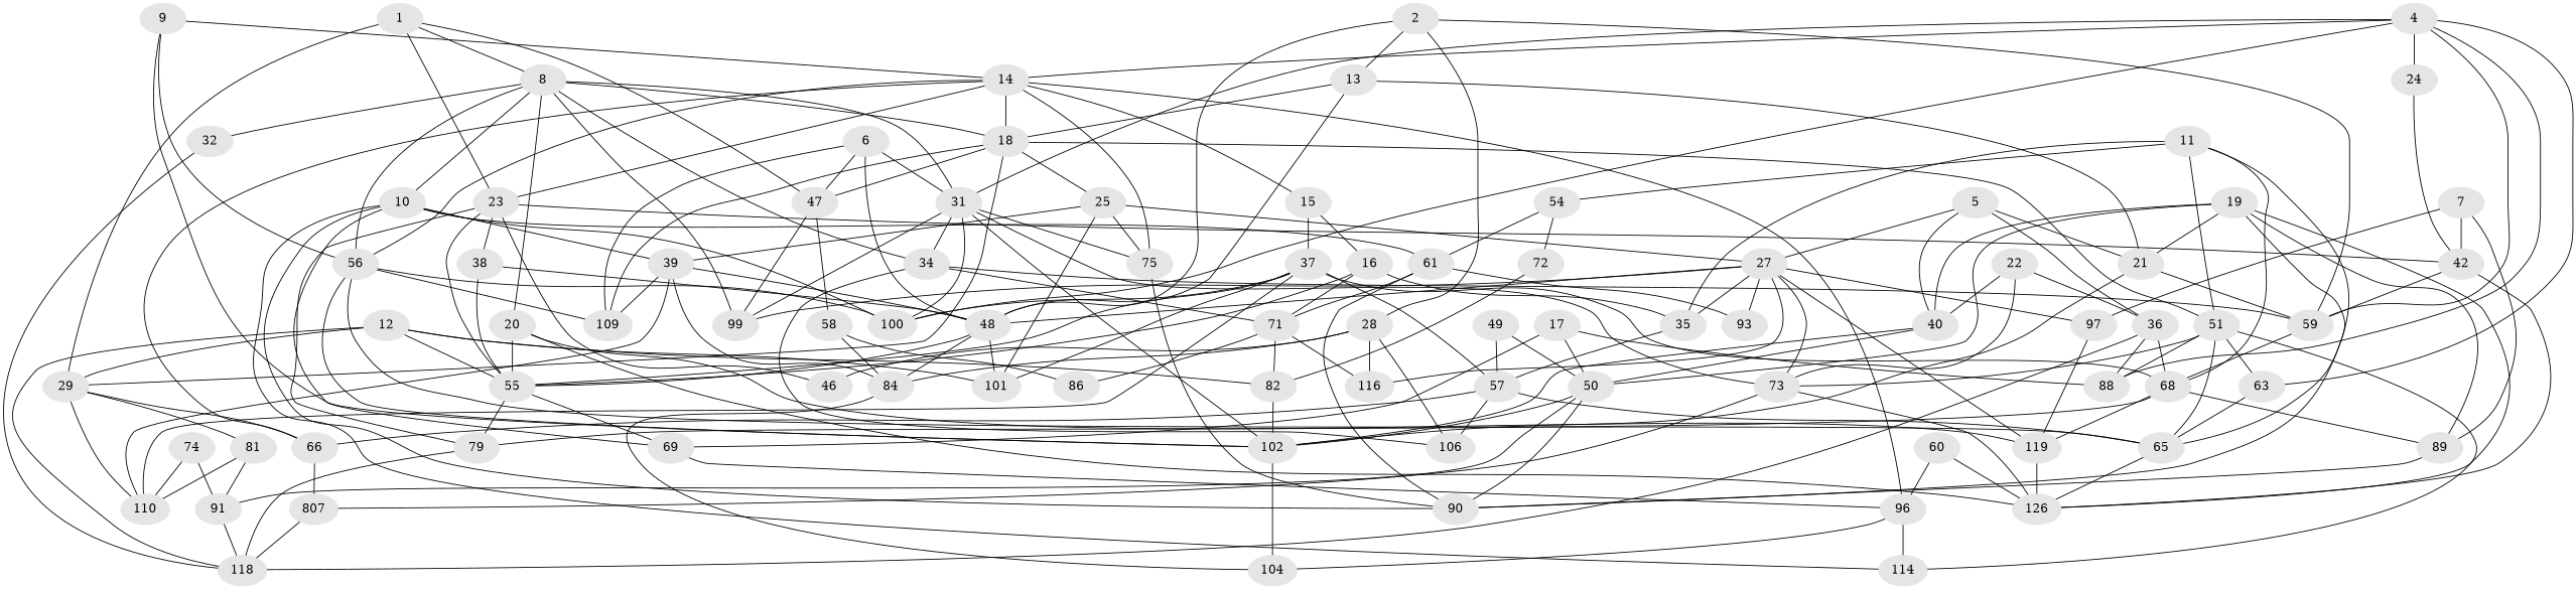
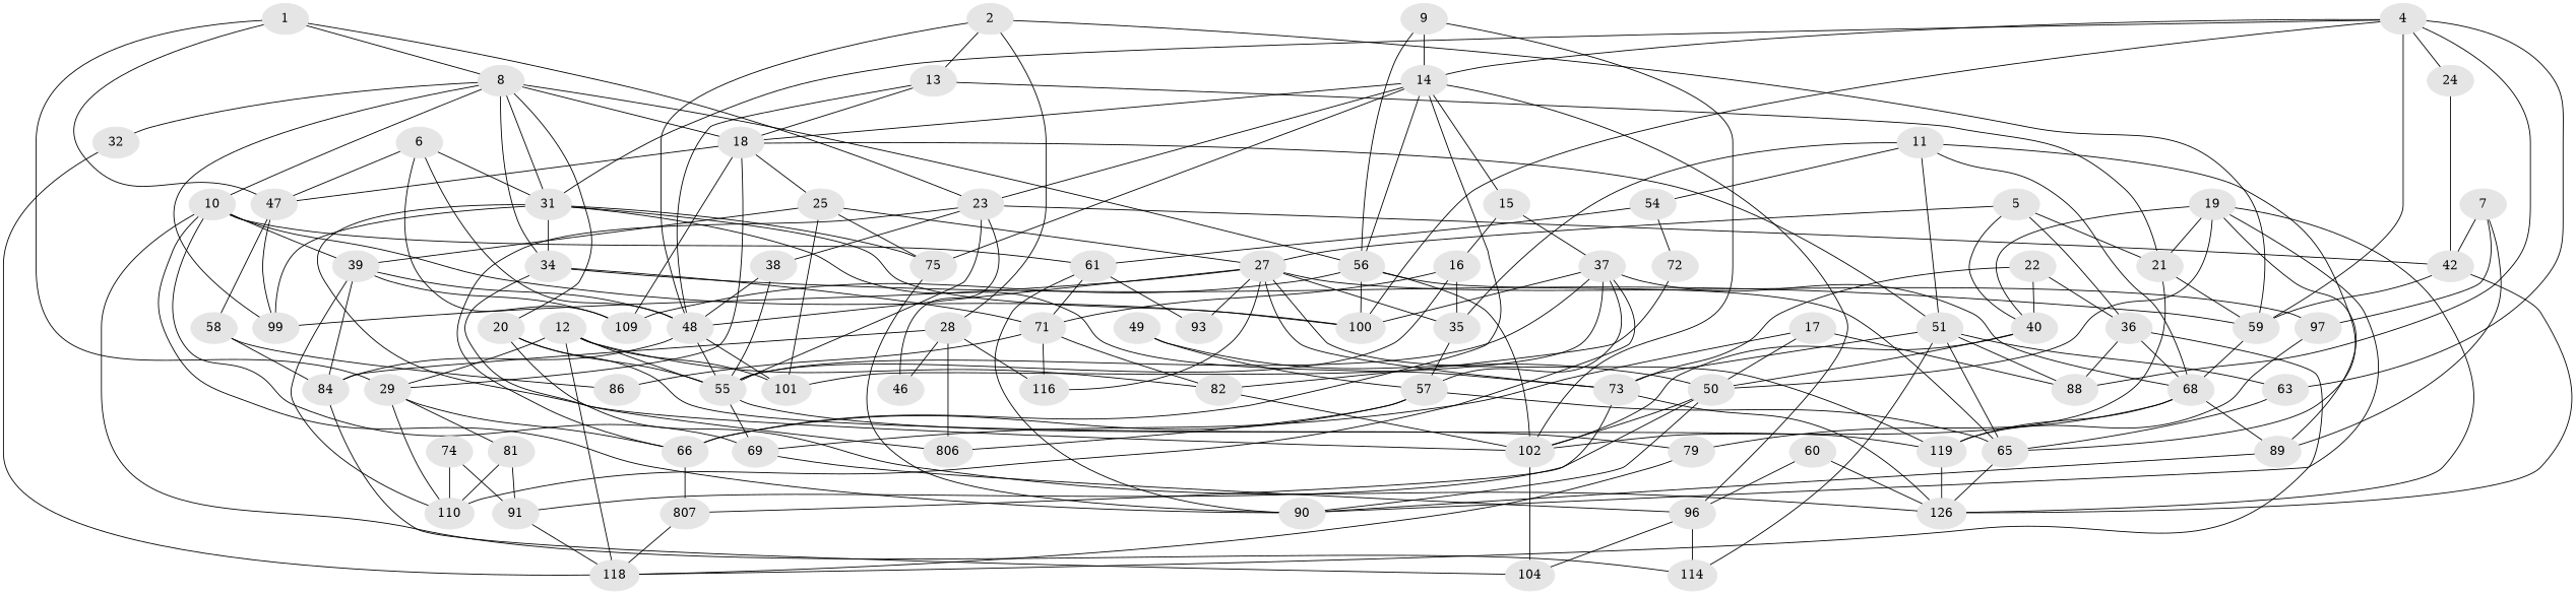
  graph {
    node [color=gray90 style=filled]
    1 [super="+3"]
    8 [super="+30"]
    23 [super="+77"]
    29 [super="+67"]
    47
    31 [super="+44"]
    10 [super="+127"]
    18 [super="+26"]
    20 [super="+52"]
    32
    34 [super="+41"]
    56 [super="+98"]
    99 [super="+125"]
    42 [super="+122"]
    55 [super="+103"]
    38
    46
    79
    66
    81
    110
    58
    13 [super="+85"]
    48 [super="+62"]
    21 [super="+94"]
    2
    28 [super="+33"]
    59 [super="+83"]
    116
    84 [super="+111"]
-   106
+   106 [label=806]
    101
    68 [super="+70"]
    4 [super="+53"]
    14 [super="+45"]
    24
    63
    88
    100 [super="+113"]
    15
    75
    96 [super="+117"]
    102 [super="+105"]
    73 [super="+87"]
    65
    5 [super="+43"]
    27 [super="+123"]
    36
    40 [super="+76"]
    97
    35 [super="+64"]
    119
    93
    118 [super="+121"]
    50 [super="+78"]
    6
    109
    126
    7
    89
    90
    39 [super="+115"]
    61
    69
    114
    51 [super="+108"]
    25
    71
    9
    104
    57 [super="+112"]
    11
    54
    72
    12 [super="+95"]
    82
    16
    37 [super="+120"]
    n79 [label=807]
    86
    91
    17
    19 [super="+80"]
    22 [super="+92"]
    49
    60
    74
    1 -- 8
    1 -- 23
    1 -- 29
    1 -- 47
    8 -- 31
    8 -- 10
    8 -- 18
    8 -- 20
    8 -- 32
    8 -- 34
    8 -- 56
    8 -- 99
    23 -- 42
    23 -- 55
    23 -- 38
    23 -- 46
-   23 -- 79
+   23 -- 66
    29 -- 66
    29 -- 81
    29 -- 110
    47 -- 99
    47 -- 58
    31 -- 34
    31 -- 99
    31 -- 100
    31 -- 75
    31 -- 102
    31 -- 73
    10 -- 100
    10 -- 90
    10 -- 39
    10 -- 61
    10 -- 69
    10 -- 114
    18 -- 29
    18 -- 47
    18 -- 109
    18 -- 51
    18 -- 25
    20 -- 55
    20 -- 119
    20 -- 126
    32 -- 118
    34 -- 59
    34 -- 106
    34 -- 71
    56 -- 100
    56 -- 102
    56 -- 65
    56 -- 109
    42 -- 59
    42 -- 126
    55 -- 79
    55 -- 69
    38 -- 55
    38 -- 48
    79 -- 118
    66 -- n79
    81 -- 110
    81 -- 91
    58 -- 84
    58 -- 86
    13 -- 18
    13 -- 48
    13 -- 21
    48 -- 55
    48 -- 84
    48 -- 101
    21 -- 59 [weight=2]
    21 -- 102
    2 -- 13
    2 -- 48
    2 -- 28
    2 -- 59
    28 -- 46
    28 -- 116
    28 -- 84
    28 -- 106
    59 -- 68
    84 -- 104
    68 -- 79
    68 -- 119
    68 -- 89
    4 -- 31
    4 -- 59
    4 -- 14
    4 -- 24
    4 -- 63
    4 -- 88
    4 -- 100
    14 -- 23
    14 -- 18
    14 -- 56
    14 -- 66
    14 -- 15
    14 -- 75
    14 -- 96
    24 -- 42
    63 -- 65
    15 -- 16
    15 -- 37
    75 -- 90
    96 -- 114
    96 -- 104
    102 -- 104
    73 -- 126
    73 -- n79
    65 -- 126
    5 -- 21
    5 -- 27
    5 -- 36
    5 -- 40
    27 -- 99
    27 -- 48
    27 -- 116
    27 -- 73
    27 -- 97
    27 -- 35
    27 -- 119
    27 -- 93
    36 -- 68
    36 -- 88
    36 -- 118
    40 -- 102
    40 -- 50
    97 -- 119
    35 -- 57
    119 -- 126
    50 -- 102
    50 -- 90
    50 -- 91
    6 -- 47
    6 -- 31
    6 -- 48
    6 -- 109
    7 -- 42
    7 -- 97
    7 -- 89
    89 -- 90
    39 -- 110
    39 -- 48
    39 -- 84
    39 -- 109
    61 -- 93
    61 -- 90
    61 -- 71
    69 -- 96
    51 -- 63
    51 -- 88
    51 -- 73
    51 -- 65
    51 -- 114
    25 -- 101
    25 -- 75
    25 -- 27
    25 -- 39
    71 -- 116
    71 -- 82
    71 -- 86
    9 -- 56
    9 -- 14
    9 -- 102
    57 -- 66
    57 -- 106
    57 -- 65
    11 -- 68
    11 -- 65
    11 -- 35
    11 -- 51
    11 -- 54
    54 -- 61
    54 -- 72
    72 -- 82
    12 -- 29
    12 -- 55
    12 -- 101
    12 -- 118
    12 -- 82
    82 -- 102
    16 -- 55
    16 -- 35
    16 -- 71
    37 -- 55
    37 -- 110
    37 -- 101
    37 -- 68
    37 -- 100
    37 -- 57
    n79 -- 118
    91 -- 118
    17 -- 88
    17 -- 50
    17 -- 69
    19 -- 21
    19 -- 40
    19 -- 50
    19 -- 126
    19 -- 89
    19 -- 90
    22 -- 73
    22 -- 36
    22 -- 40
    49 -- 50
    49 -- 57
    60 -- 96
    60 -- 126
    74 -- 110
    74 -- 91
  }
